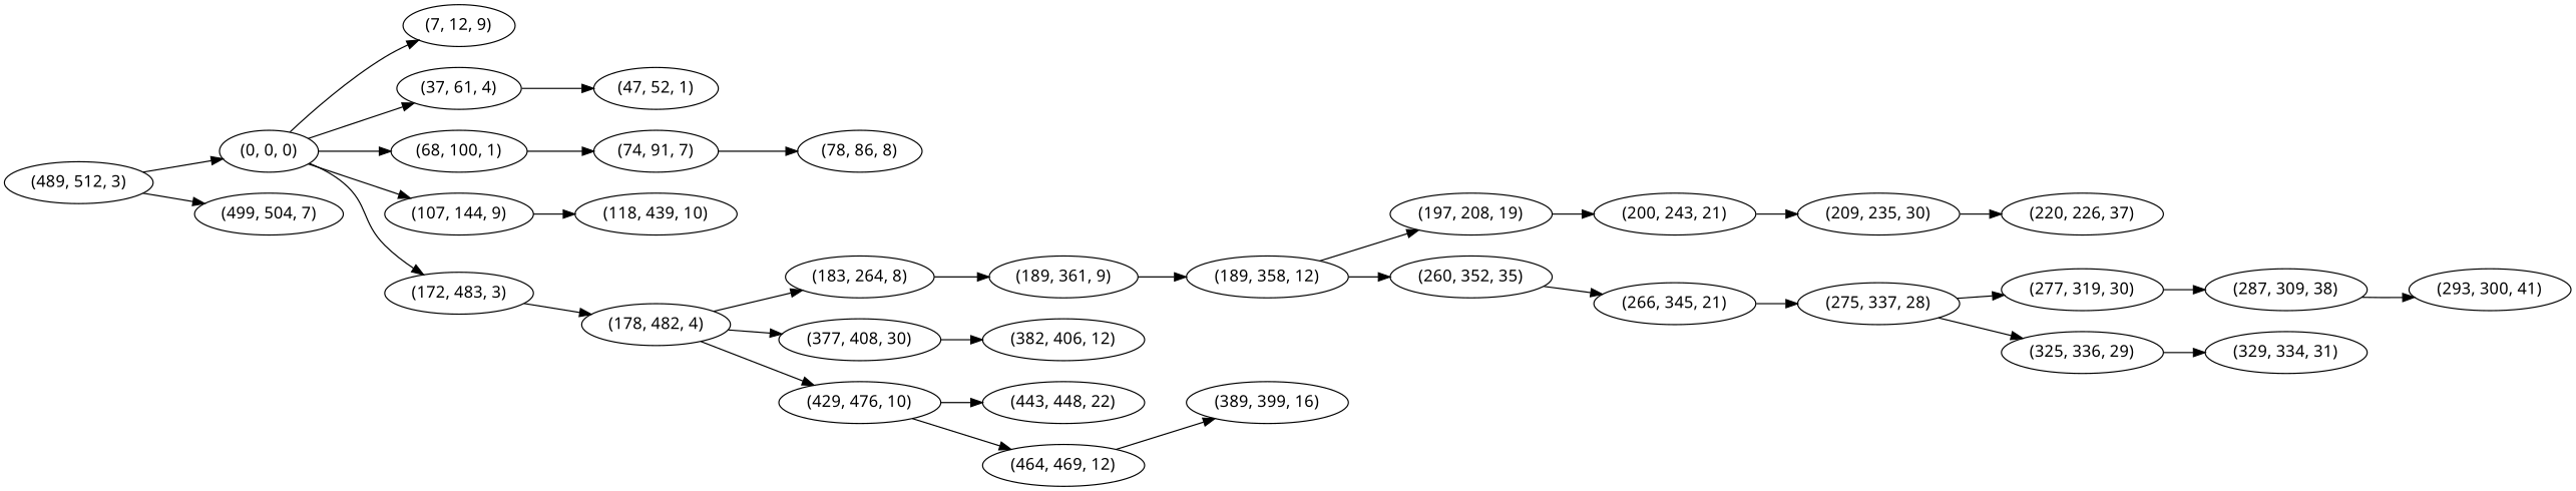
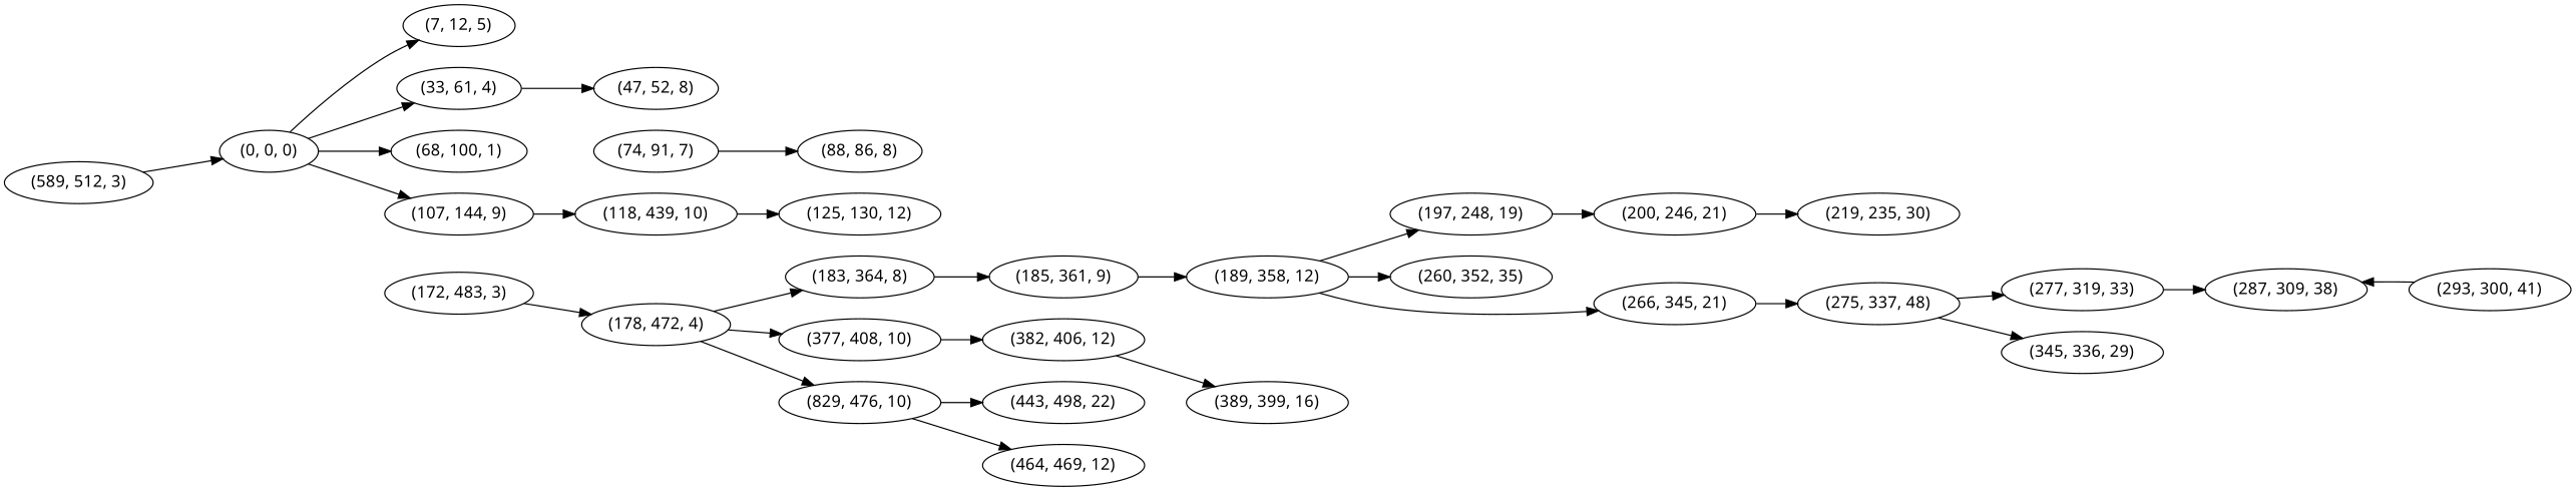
  digraph {
    fontname="Noto Sans"
    rankdir=LR
    node [fontname="Noto Sans"]
    edge [fontname="Noto Sans"]
    "(0, 0, 0)"
-   "(7, 12, 5)" [label="(7, 12, 9)"]
-   "(37, 61, 4)"
+   "(7, 12, 5)"
+   "(37, 61, 4)" [label="(33, 61, 4)"]
    "(68, 100, 1)"
    n5 [label="(107, 144, 9)"]
    "(172, 483, 3)"
-   "(47, 52, 8)" [label="(47, 52, 1)"]
+   "(47, 52, 8)"
    "(74, 91, 7)"
    n9 [label="(118, 439, 10)"]
-   "(178, 482, 4)"
-   "(489, 512, 3)"
-   "(499, 504, 7)"
-   "(78, 86, 8)"
-   "(183, 364, 8)" [label="(183, 264, 8)"]
-   "(377, 408, 10)" [label="(377, 408, 30)"]
-   "(429, 476, 10)"
-   "(185, 361, 9)" [label="(189, 361, 9)"]
+   "(178, 482, 4)" [label="(178, 472, 4)"]
+   "(489, 512, 3)" [label="(589, 512, 3)"]
+   "(78, 86, 8)" [label="(88, 86, 8)"]
+   "(125, 130, 12)"
+   "(183, 364, 8)"
+   "(377, 408, 10)"
+   "(429, 476, 10)" [label="(829, 476, 10)"]
+   "(185, 361, 9)"
    "(382, 406, 12)"
-   "(443, 448, 22)"
+   "(443, 448, 22)" [label="(443, 498, 22)"]
    "(464, 469, 12)"
    "(189, 358, 12)"
-   "(197, 248, 19)" [label="(197, 208, 19)"]
+   "(197, 248, 19)"
    n24 [label="(260, 352, 35)"]
-   "(200, 246, 21)" [label="(200, 243, 21)"]
+   "(200, 246, 21)"
    "(266, 345, 21)"
-   "(209, 235, 30)"
-   "(220, 226, 37)"
-   "(275, 337, 28)"
-   "(277, 319, 30)"
-   "(325, 336, 29)"
+   "(209, 235, 30)" [label="(219, 235, 30)"]
+   "(275, 337, 28)" [label="(275, 337, 48)"]
+   "(277, 319, 30)" [label="(277, 319, 33)"]
+   "(325, 336, 29)" [label="(345, 336, 29)"]
    "(287, 309, 38)"
-   "(329, 334, 31)"
    "(293, 300, 41)"
    "(389, 399, 16)"
    "(0, 0, 0)" -> "(7, 12, 5)"
    "(0, 0, 0)" -> "(37, 61, 4)"
    "(0, 0, 0)" -> "(68, 100, 1)"
    "(0, 0, 0)" -> n5
-   "(0, 0, 0)" -> "(172, 483, 3)"
    "(37, 61, 4)" -> "(47, 52, 8)"
-   "(68, 100, 1)" -> "(74, 91, 7)"
    n5 -> n9
    "(172, 483, 3)" -> "(178, 482, 4)"
    "(74, 91, 7)" -> "(78, 86, 8)"
+   n9 -> "(125, 130, 12)"
    "(178, 482, 4)" -> "(183, 364, 8)"
    "(178, 482, 4)" -> "(377, 408, 10)"
    "(178, 482, 4)" -> "(429, 476, 10)"
    "(489, 512, 3)" -> "(0, 0, 0)"
-   "(489, 512, 3)" -> "(499, 504, 7)"
    "(183, 364, 8)" -> "(185, 361, 9)"
    "(377, 408, 10)" -> "(382, 406, 12)"
    "(429, 476, 10)" -> "(443, 448, 22)"
    "(429, 476, 10)" -> "(464, 469, 12)"
    "(185, 361, 9)" -> "(189, 358, 12)"
-   "(464, 469, 12)" -> "(389, 399, 16)"
+   "(382, 406, 12)" -> "(389, 399, 16)"
    "(189, 358, 12)" -> "(197, 248, 19)"
    "(189, 358, 12)" -> n24
    "(197, 248, 19)" -> "(200, 246, 21)"
-   n24 -> "(266, 345, 21)"
+   "(189, 358, 12)" -> "(266, 345, 21)"
    "(200, 246, 21)" -> "(209, 235, 30)"
    "(266, 345, 21)" -> "(275, 337, 28)"
-   "(209, 235, 30)" -> "(220, 226, 37)"
    "(275, 337, 28)" -> "(277, 319, 30)"
    "(275, 337, 28)" -> "(325, 336, 29)"
    "(277, 319, 30)" -> "(287, 309, 38)"
-   "(325, 336, 29)" -> "(329, 334, 31)"
-   "(287, 309, 38)" -> "(293, 300, 41)"
+   "(293, 300, 41)" -> "(287, 309, 38)"
  }
